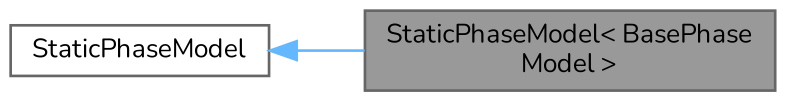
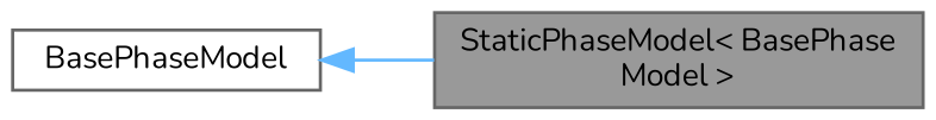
  digraph {
    rankdir=LR
    fontname=Nunito
    node [color=gray40 fontname=Nunito fontsize=10 shape=box style=filled]
    n1 [fillcolor=grey60 fontcolor=black height=0.2 label="StaticPhaseModel\< BasePhase\lModel \>" width=0.4]
-   n2 [fillcolor=white height=0.2 label=StaticPhaseModel width=0.4]
+   n2 [fillcolor=white height=0.2 label=BasePhaseModel width=0.4]
    n2 -> n1 [color=steelblue1 dir=back fontname=Nunito fontsize=10 labelfontname=Helvetica labelfontsize=10 style=solid]
  }
